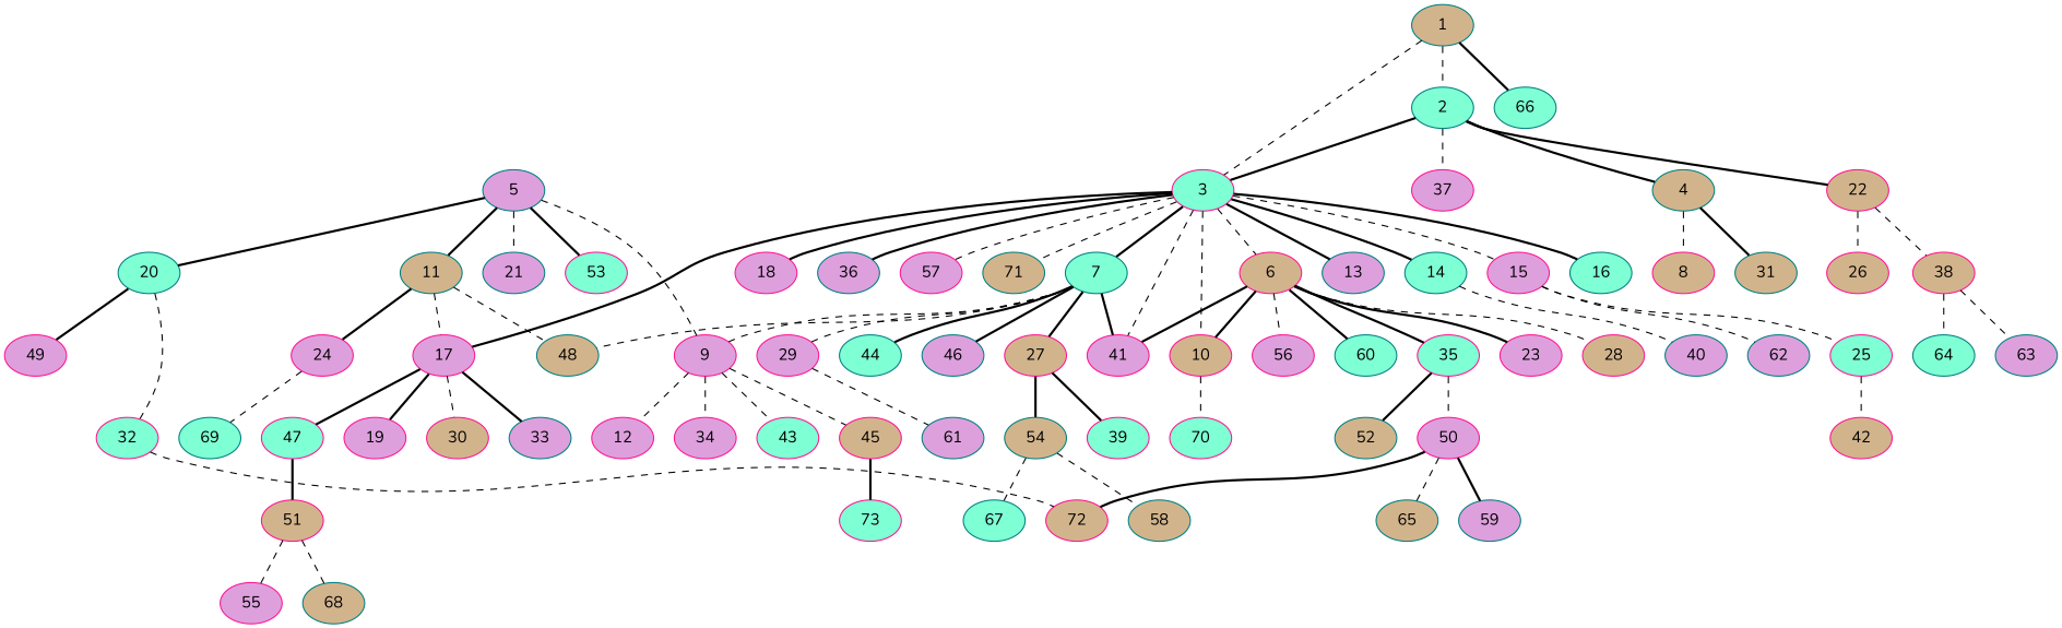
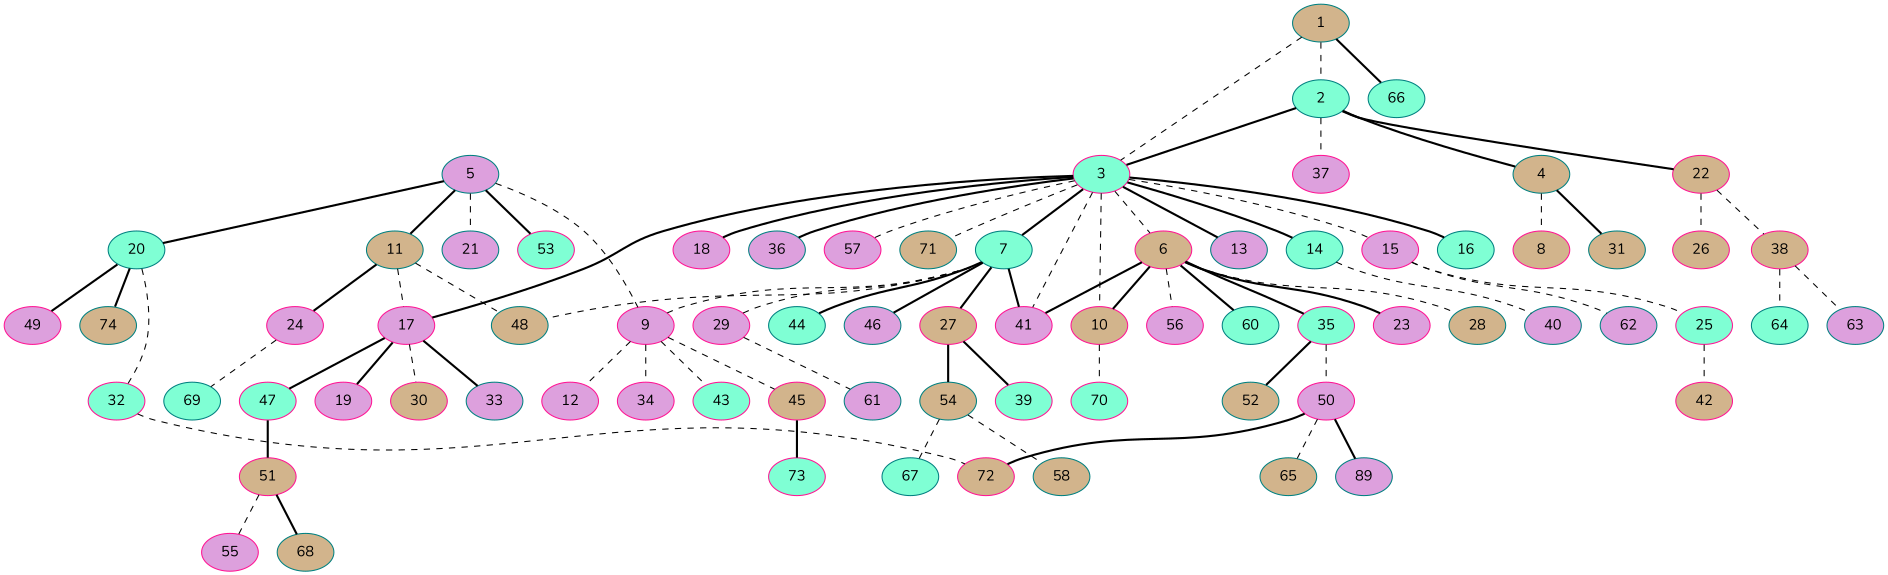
  graph {
    fontname=Nunito
    node [color=deeppink fillcolor=plum fontname=Nunito style=filled]
    edge [fontname=Nunito style=dashed]
    1 [color=teal fillcolor=tan]
    2 [color=teal fillcolor=aquamarine]
    3 [fillcolor=aquamarine]
    66 [color=teal fillcolor=aquamarine]
    4 [color=teal fillcolor=tan]
    22 [fillcolor=tan]
    37
    6 [fillcolor=tan]
    7 [color=teal fillcolor=aquamarine]
    10 [fillcolor=tan]
    13 [color=teal]
    14 [color=teal fillcolor=aquamarine]
    15
    16 [color=teal fillcolor=aquamarine]
    17
    18
    36 [color=teal]
    41
    57
    71 [color=teal fillcolor=tan]
    8 [fillcolor=tan]
    31 [color=teal fillcolor=tan]
    26 [fillcolor=tan]
    38 [fillcolor=tan]
    5 [color=teal]
    9
    11 [color=teal fillcolor=tan]
    20 [color=teal fillcolor=aquamarine]
    21 [color=teal]
    53 [fillcolor=aquamarine]
    23
-   28 [fillcolor=tan]
+   28 [color=teal fillcolor=tan]
    35 [fillcolor=aquamarine]
    56
    60 [color=teal fillcolor=aquamarine]
    27 [fillcolor=tan]
    29
    44 [color=teal fillcolor=aquamarine]
    46 [color=teal]
    48 [color=teal fillcolor=tan]
    70 [fillcolor=aquamarine]
    40 [color=teal]
    25 [fillcolor=aquamarine]
    62 [color=teal]
    19
    30 [fillcolor=tan]
    33 [color=teal]
    47 [fillcolor=aquamarine]
    12
    34
    43 [fillcolor=aquamarine]
    45 [fillcolor=tan]
    24
    32 [fillcolor=aquamarine]
    49
+   74 [color=teal fillcolor=tan]
    50
    52 [color=teal fillcolor=tan]
    39 [fillcolor=aquamarine]
    54 [color=teal fillcolor=tan]
    61 [color=teal]
    73 [fillcolor=aquamarine]
    69 [color=teal fillcolor=aquamarine]
    42 [fillcolor=tan]
    51 [fillcolor=tan]
    72 [fillcolor=tan]
    63 [color=teal]
    64 [color=teal fillcolor=aquamarine]
    58 [color=teal fillcolor=tan]
    67 [color=teal fillcolor=aquamarine]
-   59 [color=teal]
+   59 [color=teal label=89]
    65 [color=teal fillcolor=tan]
    55
    68 [color=teal fillcolor=tan]
    1 -- 2
    1 -- 3
    1 -- 66 [style=bold]
    2 -- 3 [style=bold]
    2 -- 4 [style=bold]
    2 -- 22 [style=bold]
    2 -- 37
    3 -- 6
    3 -- 7 [style=bold]
    3 -- 10
    3 -- 13 [style=bold]
    3 -- 14 [style=bold]
    3 -- 15
    3 -- 16 [style=bold]
    3 -- 17 [style=bold]
    3 -- 18 [style=bold]
    3 -- 36 [style=bold]
    3 -- 41
    3 -- 57
    3 -- 71
    4 -- 8
    4 -- 31 [style=bold]
    22 -- 26
    22 -- 38
    6 -- 10 [style=bold]
    6 -- 41 [style=bold]
    6 -- 23 [style=bold]
    6 -- 28
    6 -- 35 [style=bold]
    6 -- 56
    6 -- 60 [style=bold]
    7 -- 41 [style=bold]
    7 -- 9
    7 -- 27 [style=bold]
    7 -- 29
    7 -- 44 [style=bold]
    7 -- 46 [style=bold]
    7 -- 48
    10 -- 70
    14 -- 40
    15 -- 25
    15 -- 62
    17 -- 19 [style=bold]
    17 -- 30
    17 -- 33 [style=bold]
    17 -- 47 [style=bold]
    38 -- 63
    38 -- 64
    5 -- 9
    5 -- 11 [style=bold]
    5 -- 20 [style=bold]
    5 -- 21
    5 -- 53 [style=bold]
    9 -- 12
    9 -- 34
    9 -- 43
    9 -- 45
    11 -- 17
    11 -- 48
    11 -- 24 [style=bold]
    20 -- 32
    20 -- 49 [style=bold]
+   20 -- 74 [style=bold]
    35 -- 50
    35 -- 52 [style=bold]
    27 -- 39 [style=bold]
    27 -- 54 [style=bold]
    29 -- 61
    25 -- 42
    47 -- 51 [style=bold]
    45 -- 73 [style=bold]
    24 -- 69
    32 -- 72
    50 -- 72 [style=bold]
    50 -- 59 [style=bold]
    50 -- 65
    54 -- 58
    54 -- 67
    51 -- 55
-   51 -- 68
+   51 -- 68 [style=bold]
  }
